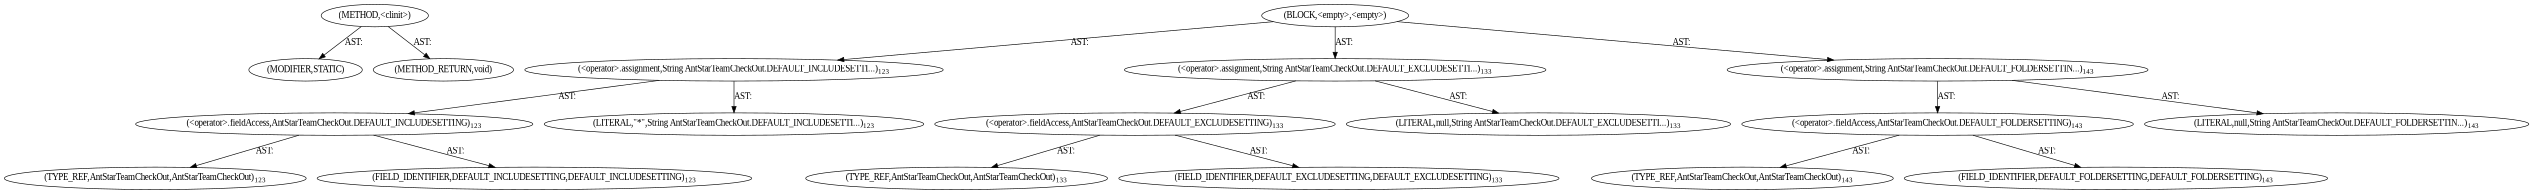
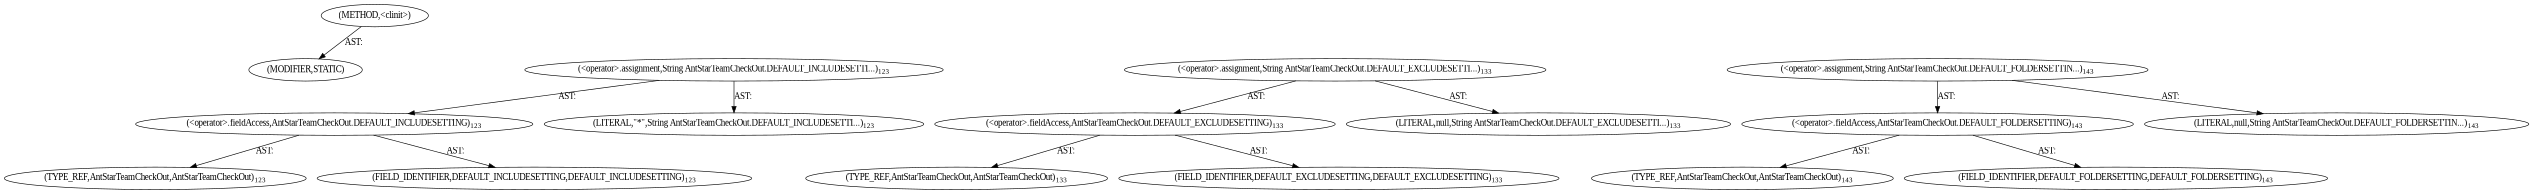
  digraph {
    fontname="Liberation Serif"
    node [fontname="Liberation Serif"]
    edge [fontname="Liberation Serif"]
    n1 [label=<(METHOD,&lt;clinit&gt;)>]
    n2 [label=<(MODIFIER,STATIC)>]
-   n3 [label=<(METHOD_RETURN,void)>]
-   n4 [label=<(BLOCK,&lt;empty&gt;,&lt;empty&gt;)>]
    n5 [label=<(&lt;operator&gt;.assignment,String AntStarTeamCheckOut.DEFAULT_INCLUDESETTI...)<SUB>123</SUB>>]
    n6 [label=<(&lt;operator&gt;.assignment,String AntStarTeamCheckOut.DEFAULT_EXCLUDESETTI...)<SUB>133</SUB>>]
    n7 [label=<(&lt;operator&gt;.assignment,String AntStarTeamCheckOut.DEFAULT_FOLDERSETTIN...)<SUB>143</SUB>>]
    n8 [label=<(&lt;operator&gt;.fieldAccess,AntStarTeamCheckOut.DEFAULT_INCLUDESETTING)<SUB>123</SUB>>]
    n9 [label=<(LITERAL,&quot;*&quot;,String AntStarTeamCheckOut.DEFAULT_INCLUDESETTI...)<SUB>123</SUB>>]
    n10 [label=<(&lt;operator&gt;.fieldAccess,AntStarTeamCheckOut.DEFAULT_EXCLUDESETTING)<SUB>133</SUB>>]
    n11 [label=<(LITERAL,null,String AntStarTeamCheckOut.DEFAULT_EXCLUDESETTI...)<SUB>133</SUB>>]
    n12 [label=<(&lt;operator&gt;.fieldAccess,AntStarTeamCheckOut.DEFAULT_FOLDERSETTING)<SUB>143</SUB>>]
    n13 [label=<(LITERAL,null,String AntStarTeamCheckOut.DEFAULT_FOLDERSETTIN...)<SUB>143</SUB>>]
    n14 [label=<(TYPE_REF,AntStarTeamCheckOut,AntStarTeamCheckOut)<SUB>123</SUB>>]
    n15 [label=<(FIELD_IDENTIFIER,DEFAULT_INCLUDESETTING,DEFAULT_INCLUDESETTING)<SUB>123</SUB>>]
    n16 [label=<(TYPE_REF,AntStarTeamCheckOut,AntStarTeamCheckOut)<SUB>133</SUB>>]
    n17 [label=<(FIELD_IDENTIFIER,DEFAULT_EXCLUDESETTING,DEFAULT_EXCLUDESETTING)<SUB>133</SUB>>]
    n18 [label=<(TYPE_REF,AntStarTeamCheckOut,AntStarTeamCheckOut)<SUB>143</SUB>>]
    n19 [label=<(FIELD_IDENTIFIER,DEFAULT_FOLDERSETTING,DEFAULT_FOLDERSETTING)<SUB>143</SUB>>]
    n1 -> n2 [label="AST: "]
-   n1 -> n3 [label="AST: "]
-   n4 -> n5 [label="AST: "]
-   n4 -> n6 [label="AST: "]
-   n4 -> n7 [label="AST: "]
    n5 -> n8 [label="AST: "]
    n5 -> n9 [label="AST: "]
    n6 -> n10 [label="AST: "]
    n6 -> n11 [label="AST: "]
    n7 -> n12 [label="AST: "]
    n7 -> n13 [label="AST: "]
    n8 -> n14 [label="AST: "]
    n8 -> n15 [label="AST: "]
    n10 -> n16 [label="AST: "]
    n10 -> n17 [label="AST: "]
    n12 -> n18 [label="AST: "]
    n12 -> n19 [label="AST: "]
  }
